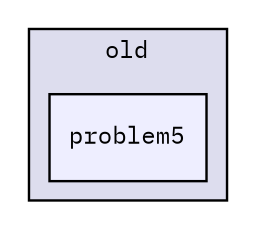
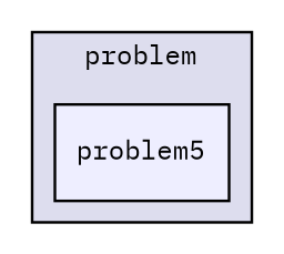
  digraph {
    compound=true
    fontname="IBM Plex Mono"
    n1 [fillcolor="#eeeeff" fontname="IBM Plex Mono" fontsize=10 label=problem5 pencolor=black shape=box style=filled]
    subgraph cluster_1 {
      bgcolor="#ddddee"
      fontsize=10
-     label=old
+     label=problem
      pencolor=black
      n1
    }
  }
